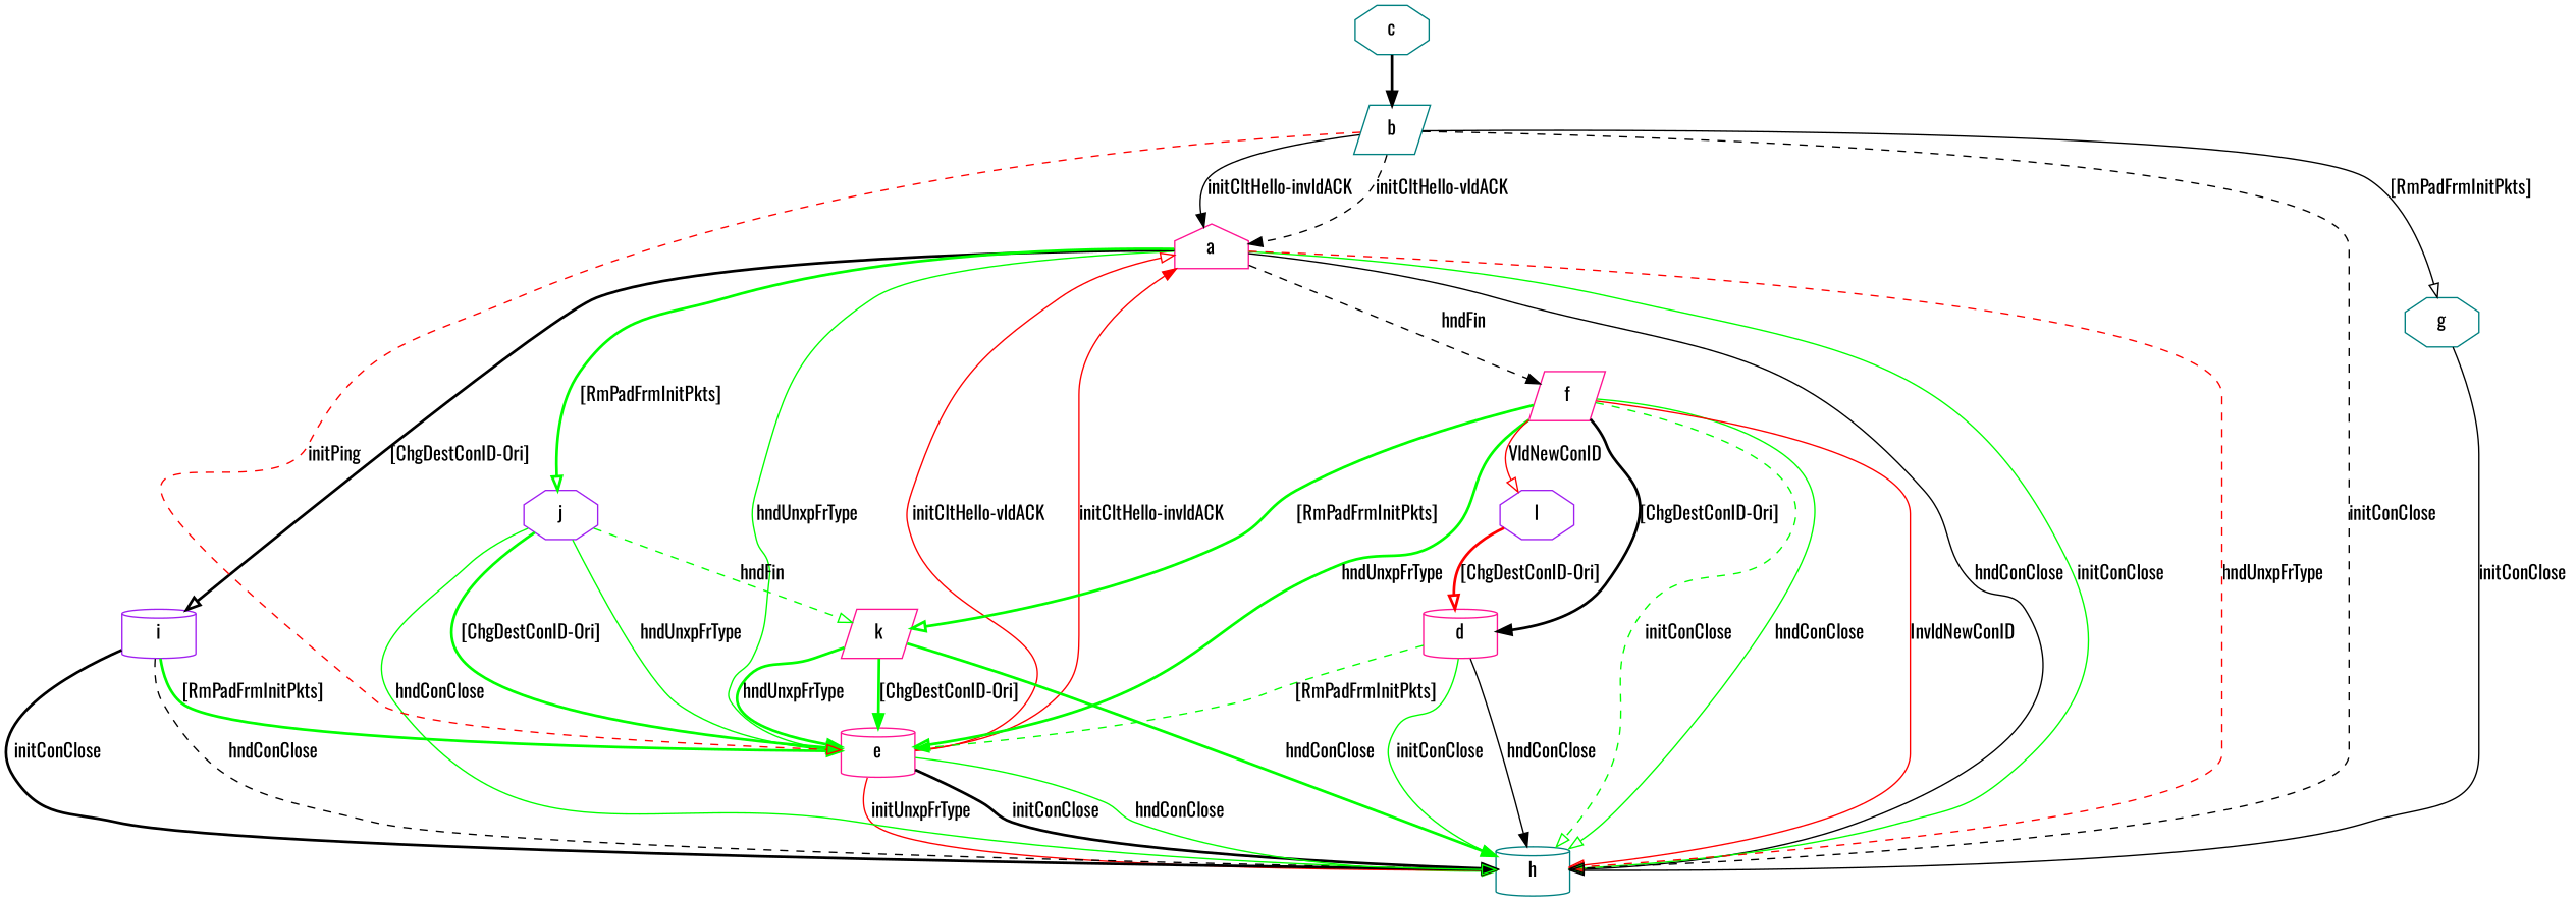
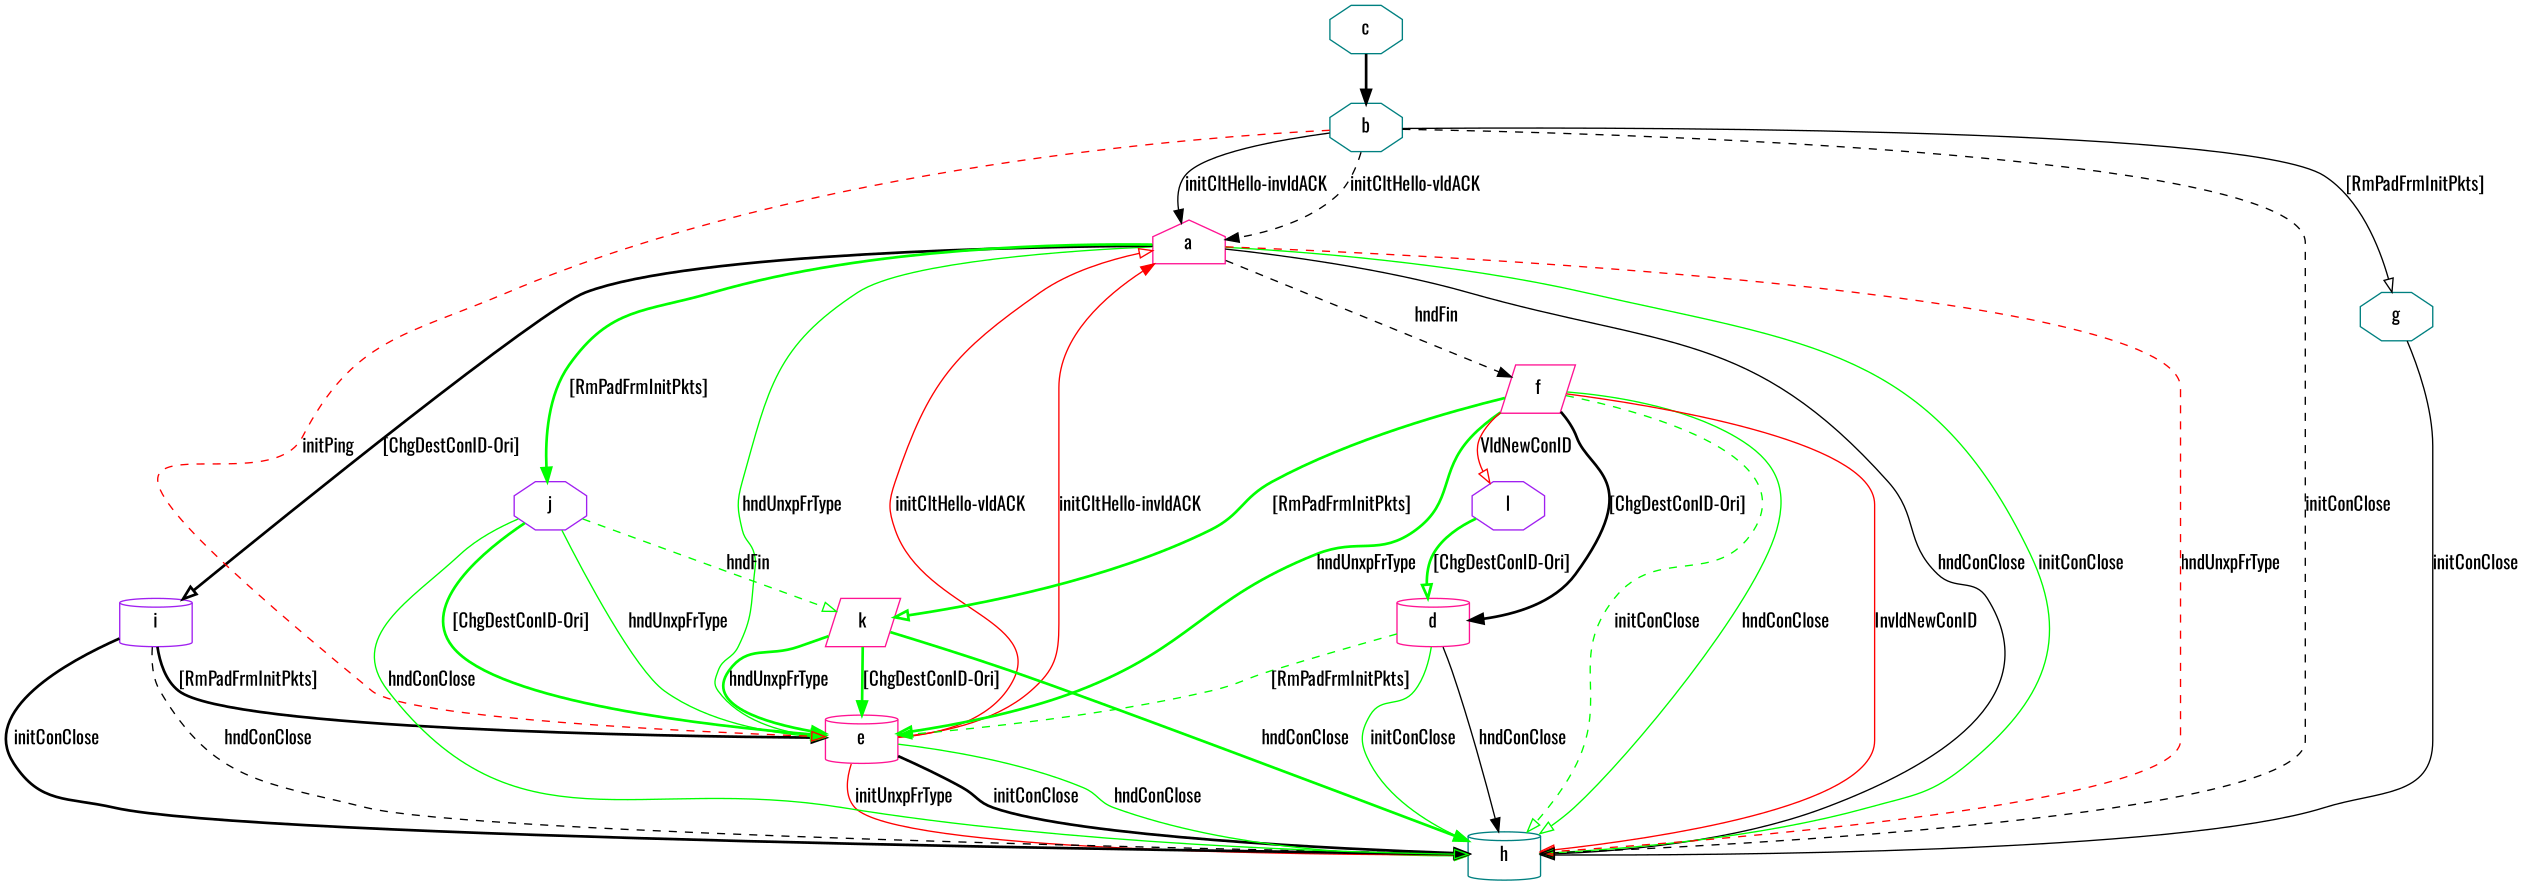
  digraph {
    fontname=Oswald
    node [color=deeppink fontname=Oswald shape=cylinder]
    edge [arrowhead=onormal color=green fontname=Oswald style=solid]
    a [shape=house]
    e
    f [shape=parallelogram]
    h [color=teal]
    i [color=purple]
    j [color=purple shape=octagon]
    d
    k [shape=parallelogram]
    l [color=purple shape=octagon]
-   b [color=teal shape=parallelogram]
+   b [color=teal shape=octagon]
    g [color=teal shape=octagon]
    c [color=teal shape=octagon]
    a -> e [arrowhead=normal label="hndUnxpFrType "]
    a -> f [arrowhead=normal label="hndFin " style=dashed color=""]
    a -> h [arrowhead=normal label="hndConClose " color=""]
    a -> h [arrowhead=normal label="initConClose "]
    a -> h [color=red label="hndUnxpFrType " style=dashed]
    a -> i [label="[ChgDestConID-Ori] " style=bold color=""]
-   a -> j [label="[RmPadFrmInitPkts] " style=bold]
+   a -> j [arrowhead=normal label="[RmPadFrmInitPkts] " style=bold]
    e -> a [color=red label="initCltHello-vldACK "]
    e -> a [arrowhead=normal color=red label="initCltHello-invldACK "]
    e -> h [arrowhead=normal label="initConClose " style=bold color=""]
    e -> h [arrowhead=normal label="hndConClose "]
    e -> h [color=red label="initUnxpFrType "]
    f -> e [label="hndUnxpFrType " style=bold]
    f -> h [label="initConClose " style=dashed]
    f -> h [label="hndConClose "]
    f -> h [color=red label="InvldNewConID "]
    f -> d [arrowhead=normal label="[ChgDestConID-Ori] " style=bold color=""]
    f -> k [label="[RmPadFrmInitPkts] " style=bold]
    f -> l [color=red label="VldNewConID "]
-   i -> e [label="[RmPadFrmInitPkts] " style=bold]
+   i -> e [color=black label="[RmPadFrmInitPkts] " style=bold]
    i -> h [label="initConClose " style=bold color=""]
    i -> h [arrowhead=normal label="hndConClose " style=dashed color=""]
    j -> e [label="hndUnxpFrType "]
    j -> e [arrowhead=normal label="[ChgDestConID-Ori] " style=bold]
    j -> h [label="hndConClose "]
    j -> k [label="hndFin " style=dashed]
    d -> e [arrowhead=normal label="[RmPadFrmInitPkts] " style=dashed]
    d -> h [arrowhead=normal label="hndConClose " color=""]
    d -> h [label="initConClose "]
    k -> e [arrowhead=normal label="hndUnxpFrType " style=bold]
    k -> e [arrowhead=normal label="[ChgDestConID-Ori] " style=bold]
    k -> h [arrowhead=normal label="hndConClose " style=bold]
-   l -> d [color=red label="[ChgDestConID-Ori] " style=bold]
+   l -> d [label="[ChgDestConID-Ori] " style=bold]
    b -> a [arrowhead=normal label="initCltHello-vldACK " style=dashed color=""]
    b -> a [arrowhead=normal label="initCltHello-invldACK " color=""]
    b -> e [color=red label="initPing " style=dashed]
    b -> h [label="initConClose " style=dashed color=""]
    b -> g [label="[RmPadFrmInitPkts] " color=""]
    g -> h [label="initConClose " color=""]
    c -> b [arrowhead=normal style=bold color=""]
  }
